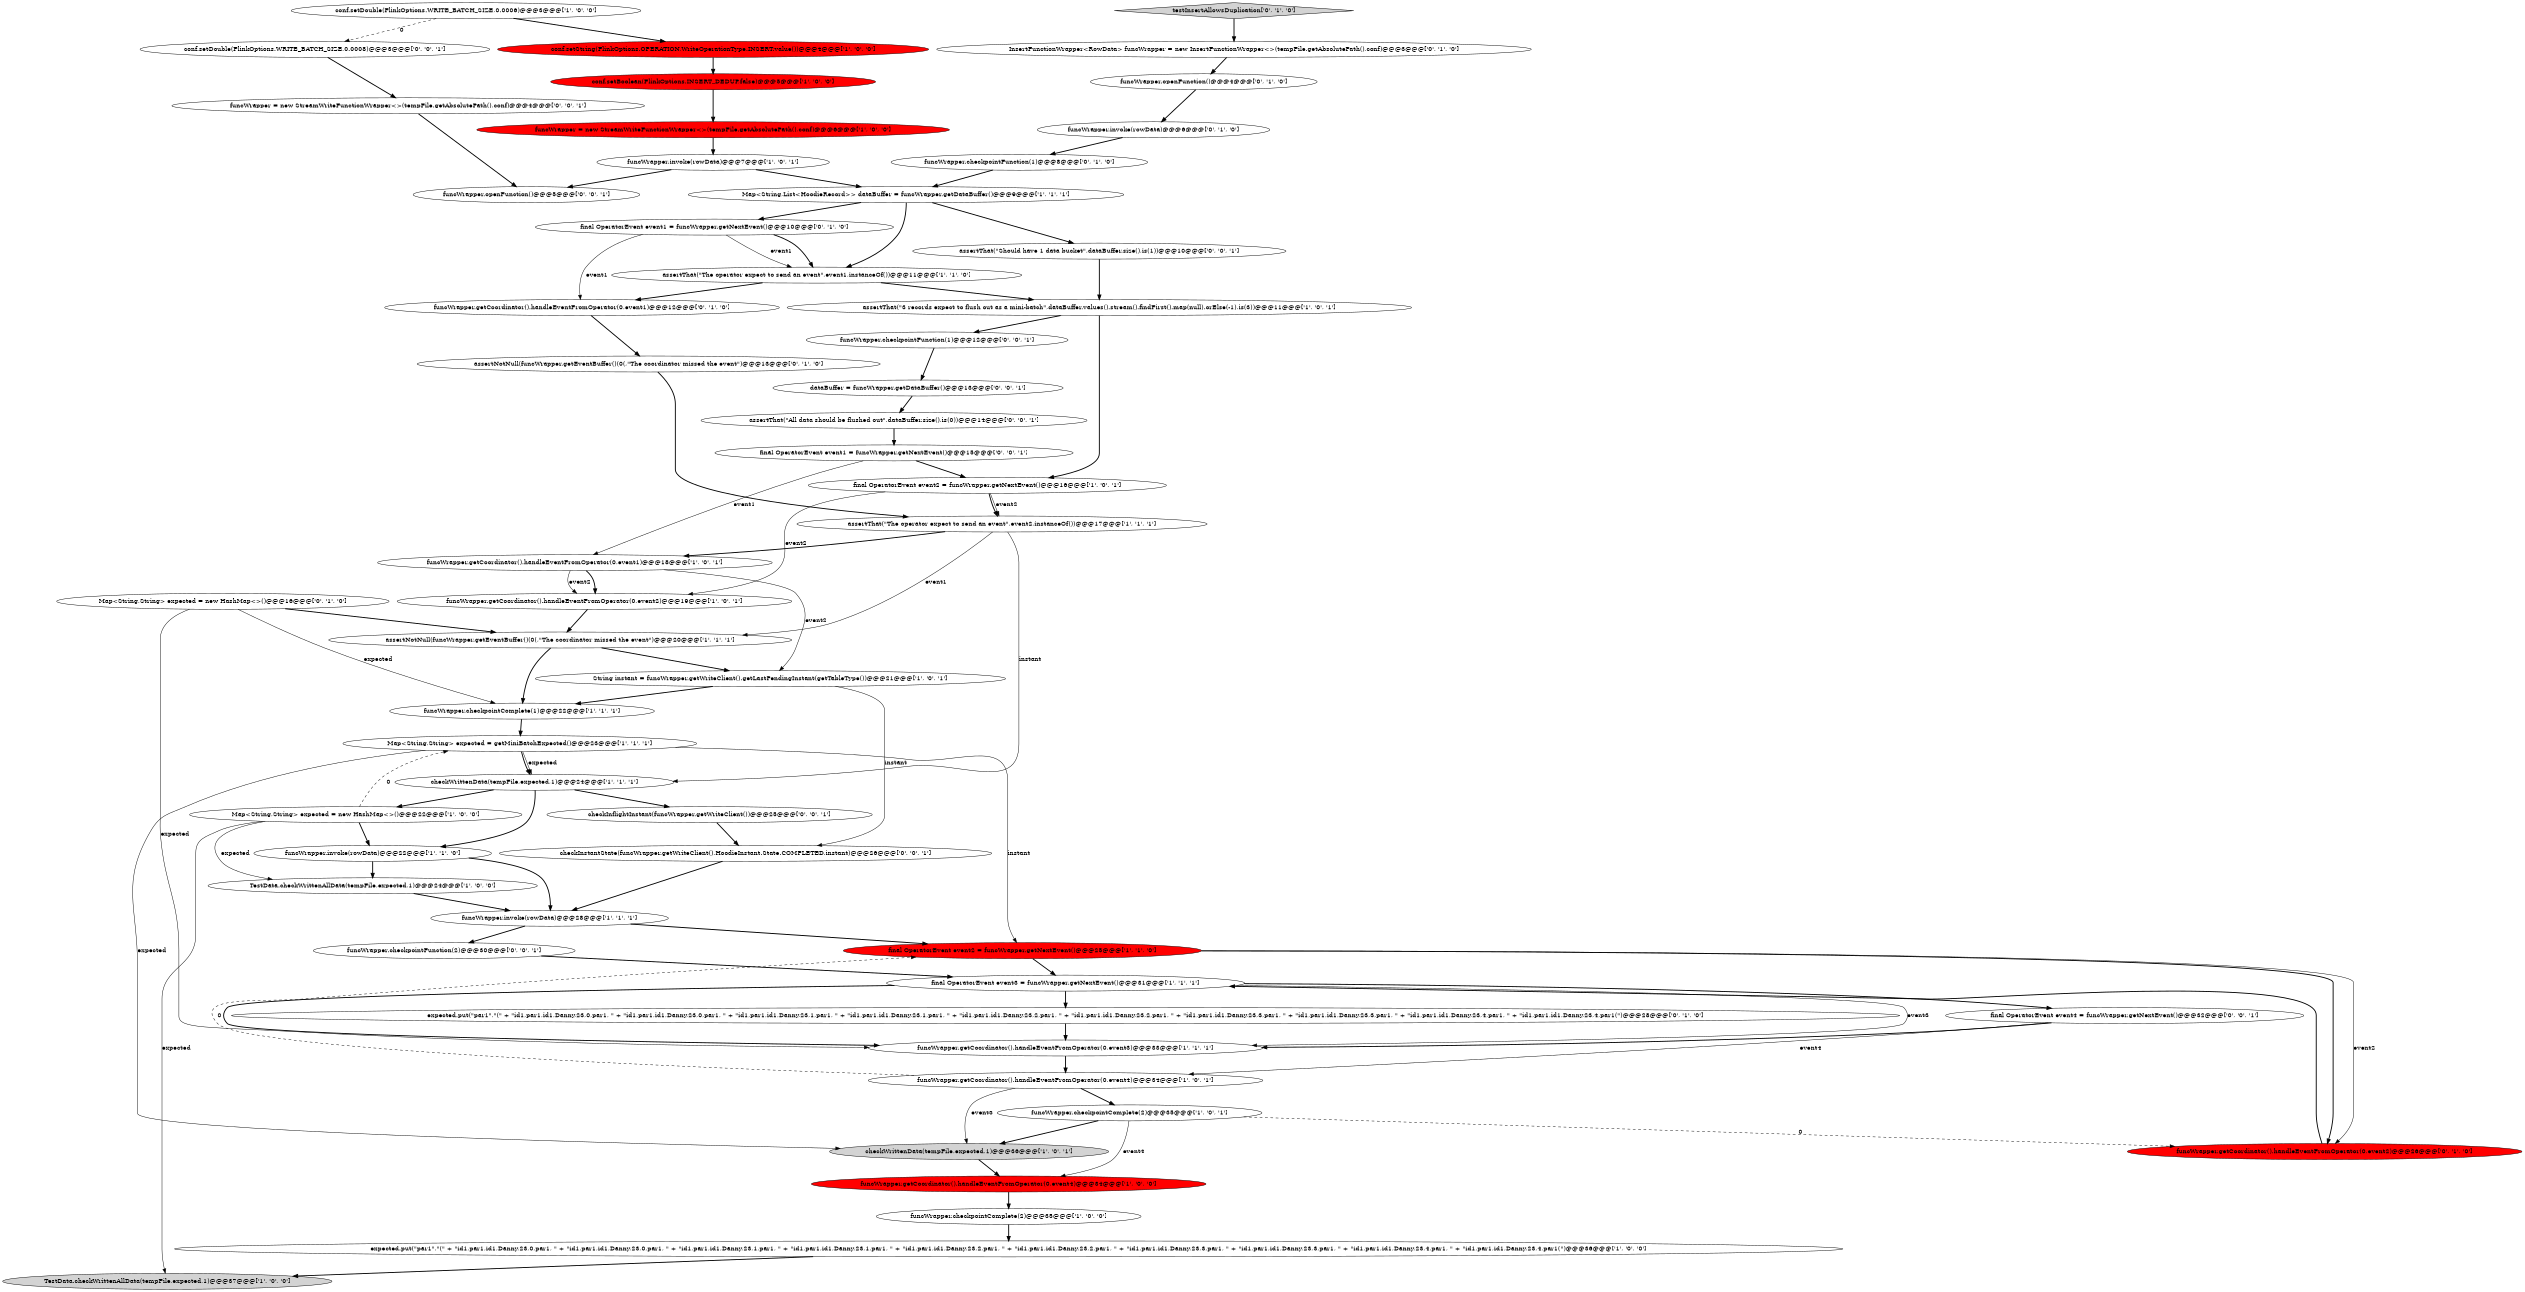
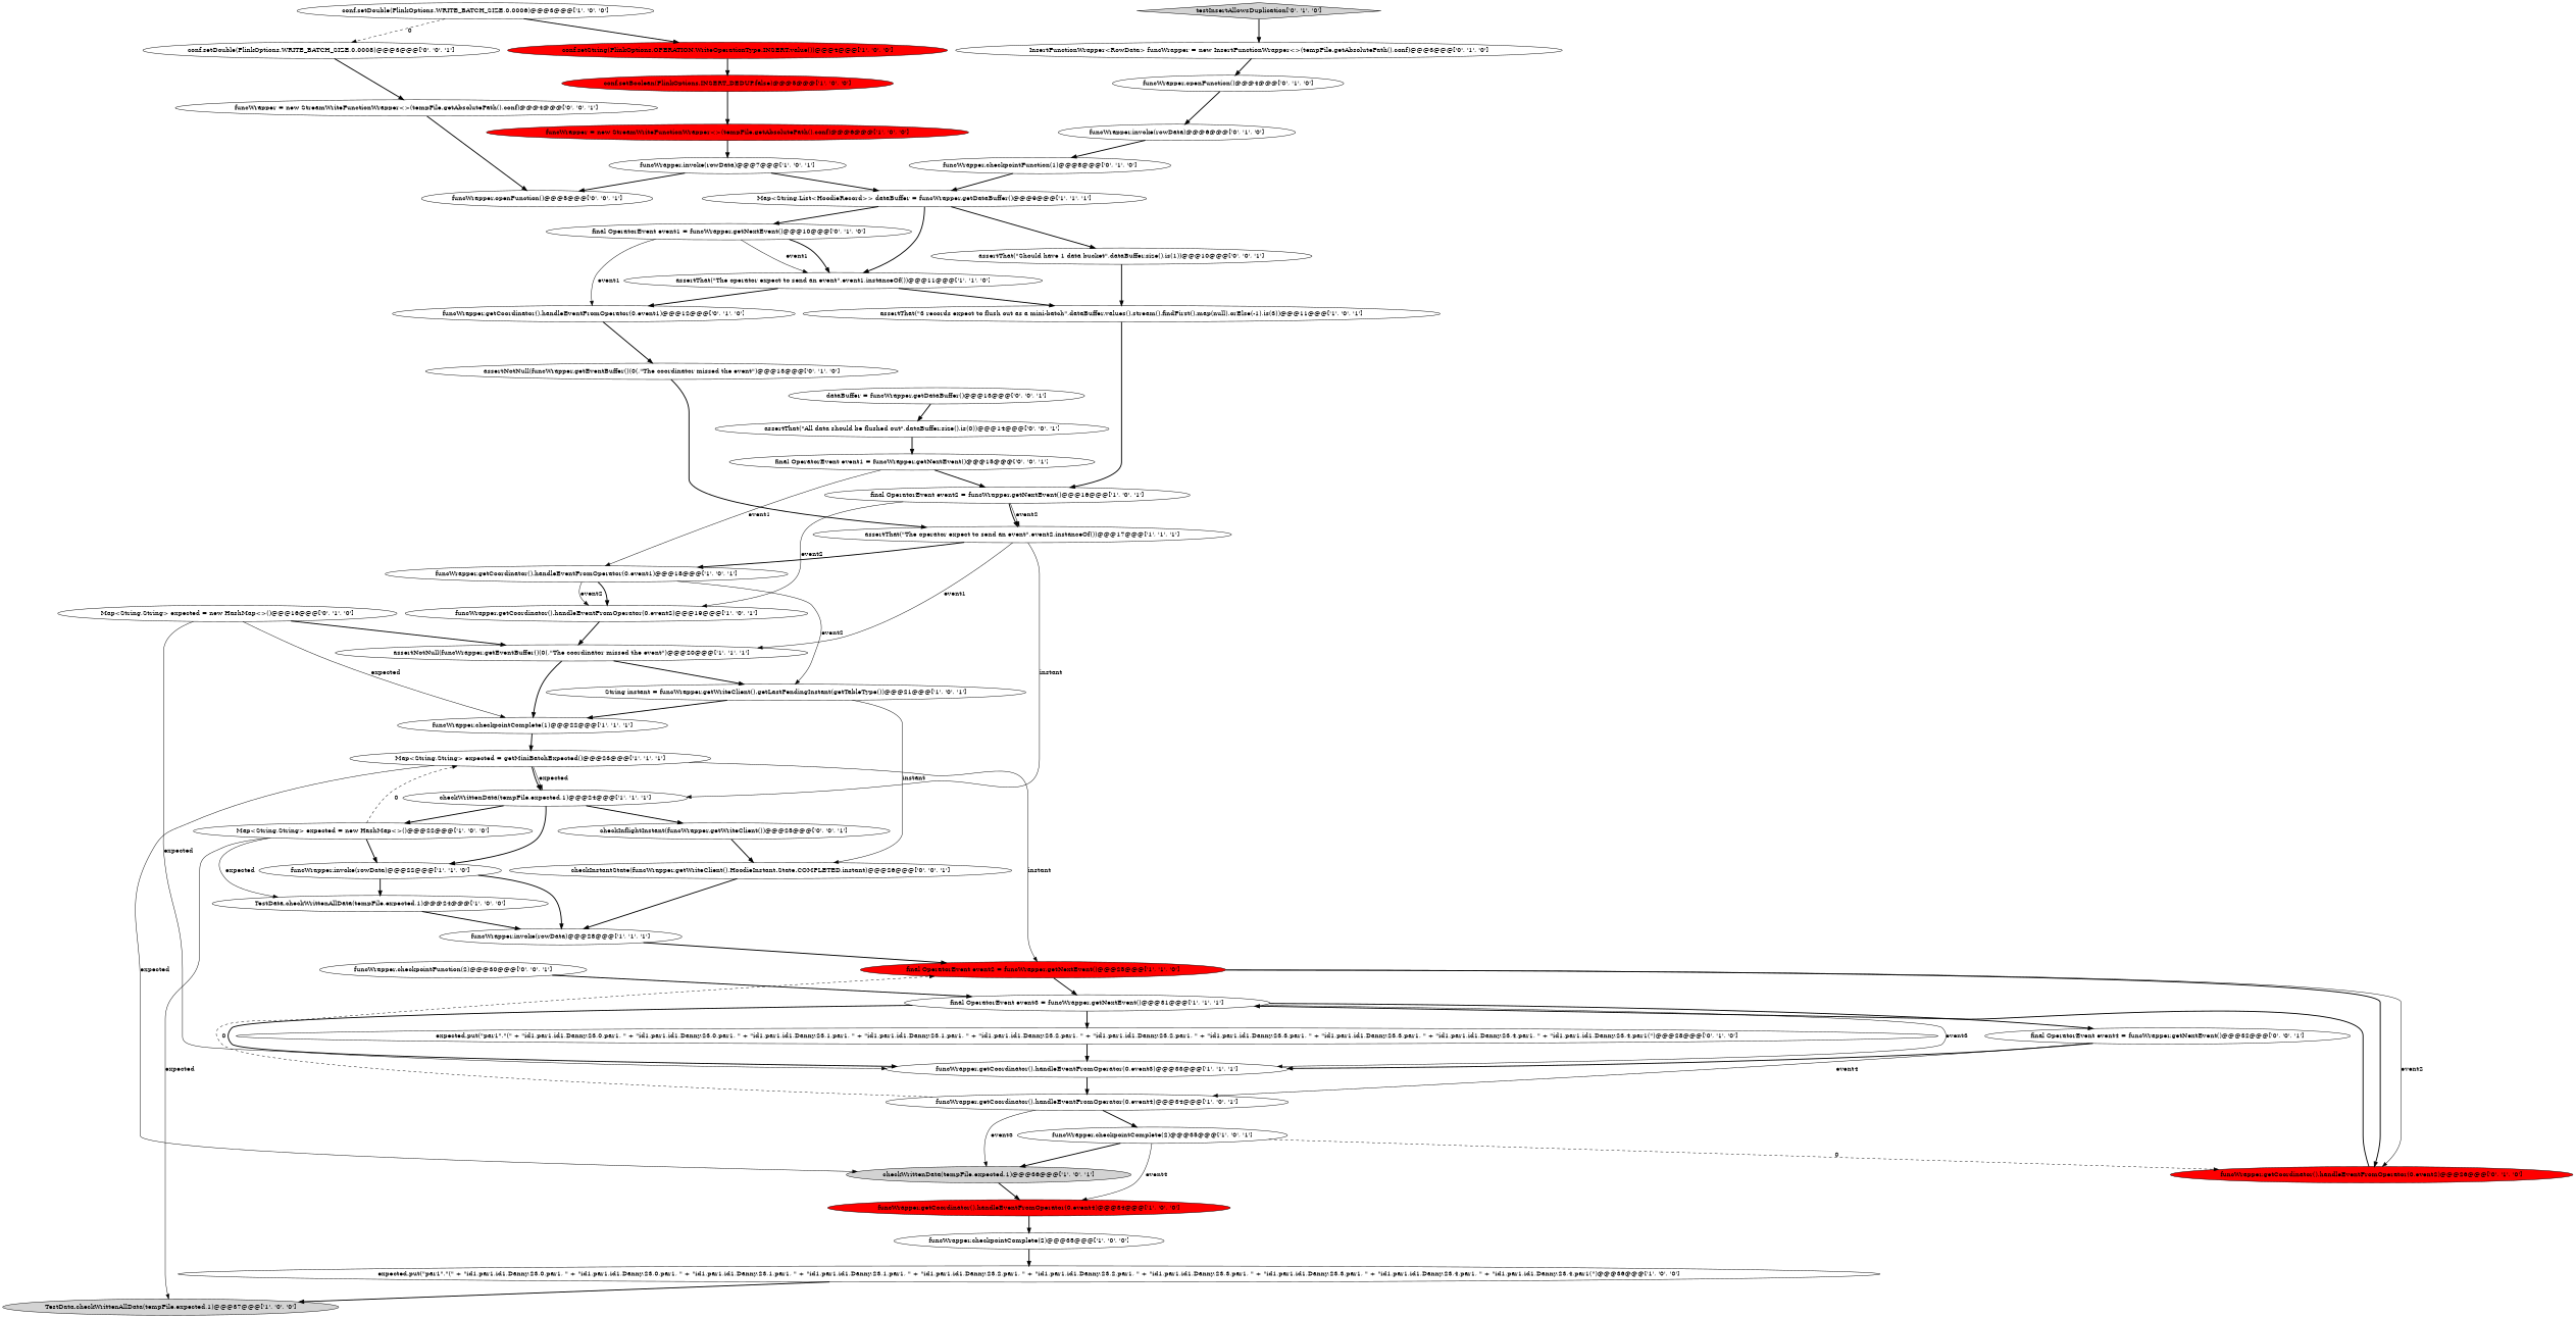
  digraph {
    node [fillcolor=white shape=ellipse style=filled]
    edge [style=bold]
    n1 [label="assertThat(\"3 records expect to flush out as a mini-batch\",dataBuffer.values().stream().findFirst().map(null).orElse(-1),is(3))@@@11@@@['1', '0', '1']"]
    n2 [label="final OperatorEvent event2 = funcWrapper.getNextEvent()@@@16@@@['1', '0', '1']"]
-   n3 [label="funcWrapper.checkpointFunction(1)@@@12@@@['0', '0', '1']"]
    n4 [label="funcWrapper.getCoordinator().handleEventFromOperator(0,event2)@@@19@@@['1', '0', '1']"]
    n5 [label="assertThat(\"The operator expect to send an event\",event2,instanceOf())@@@17@@@['1', '1', '1']"]
    n6 [label="dataBuffer = funcWrapper.getDataBuffer()@@@13@@@['0', '0', '1']"]
    n7 [label="assertNotNull(funcWrapper.getEventBuffer()(0(,\"The coordinator missed the event\")@@@20@@@['1', '1', '1']"]
    n8 [label="funcWrapper.checkpointComplete(1)@@@22@@@['1', '1', '1']"]
    n9 [label="String instant = funcWrapper.getWriteClient().getLastPendingInstant(getTableType())@@@21@@@['1', '0', '1']"]
    n10 [label="Map<String,String> expected = getMiniBatchExpected()@@@23@@@['1', '1', '1']"]
    n11 [label="checkInstantState(funcWrapper.getWriteClient(),HoodieInstant.State.COMPLETED,instant)@@@26@@@['0', '0', '1']"]
    n12 [label="Map<String,List<HoodieRecord>> dataBuffer = funcWrapper.getDataBuffer()@@@9@@@['1', '1', '1']"]
    n13 [label="final OperatorEvent event1 = funcWrapper.getNextEvent()@@@10@@@['0', '1', '0']"]
    n14 [label="assertThat(\"The operator expect to send an event\",event1,instanceOf())@@@11@@@['1', '1', '0']"]
    n15 [label="assertThat(\"Should have 1 data bucket\",dataBuffer.size(),is(1))@@@10@@@['0', '0', '1']"]
    n16 [label="funcWrapper.getCoordinator().handleEventFromOperator(0,event1)@@@12@@@['0', '1', '0']"]
    n17 [fillcolor=red label="funcWrapper = new StreamWriteFunctionWrapper<>(tempFile.getAbsolutePath(),conf)@@@6@@@['1', '0', '0']"]
    n18 [label="funcWrapper.invoke(rowData)@@@7@@@['1', '0', '1']"]
    n19 [label="funcWrapper.openFunction()@@@5@@@['0', '0', '1']"]
    n20 [fillcolor=lightgray label="testInsertAllowsDuplication['0', '1', '0']" shape=diamond]
    n21 [label="InsertFunctionWrapper<RowData> funcWrapper = new InsertFunctionWrapper<>(tempFile.getAbsolutePath(),conf)@@@3@@@['0', '1', '0']"]
    n22 [label="funcWrapper.openFunction()@@@4@@@['0', '1', '0']"]
    n23 [label="assertNotNull(funcWrapper.getEventBuffer()(0(,\"The coordinator missed the event\")@@@13@@@['0', '1', '0']"]
    n24 [fillcolor=red label="funcWrapper.getCoordinator().handleEventFromOperator(0,event4)@@@34@@@['1', '0', '0']"]
    n25 [label="funcWrapper.checkpointComplete(2)@@@35@@@['1', '0', '0']"]
    n26 [label="expected.put(\"par1\",\"(\" + \"id1,par1,id1,Danny,23,0,par1, \" + \"id1,par1,id1,Danny,23,0,par1, \" + \"id1,par1,id1,Danny,23,1,par1, \" + \"id1,par1,id1,Danny,23,1,par1, \" + \"id1,par1,id1,Danny,23,2,par1, \" + \"id1,par1,id1,Danny,23,2,par1, \" + \"id1,par1,id1,Danny,23,3,par1, \" + \"id1,par1,id1,Danny,23,3,par1, \" + \"id1,par1,id1,Danny,23,4,par1, \" + \"id1,par1,id1,Danny,23,4,par1(\")@@@36@@@['1', '0', '0']"]
    n27 [label="funcWrapper.invoke(rowData)@@@22@@@['1', '1', '0']"]
    n28 [label="TestData.checkWrittenAllData(tempFile,expected,1)@@@24@@@['1', '0', '0']"]
    n29 [label="funcWrapper.invoke(rowData)@@@28@@@['1', '1', '1']"]
    n30 [fillcolor=red label="final OperatorEvent event2 = funcWrapper.getNextEvent()@@@25@@@['1', '1', '0']"]
    n31 [label="funcWrapper.checkpointFunction(2)@@@30@@@['0', '0', '1']"]
    n32 [fillcolor=lightgray label="TestData.checkWrittenAllData(tempFile,expected,1)@@@37@@@['1', '0', '0']"]
    n33 [label="funcWrapper.invoke(rowData)@@@6@@@['0', '1', '0']"]
    n34 [label="Map<String,String> expected = new HashMap<>()@@@16@@@['0', '1', '0']"]
    n35 [label="funcWrapper.getCoordinator().handleEventFromOperator(0,event3)@@@33@@@['1', '1', '1']"]
    n36 [label="final OperatorEvent event4 = funcWrapper.getNextEvent()@@@32@@@['0', '0', '1']"]
    n37 [label="funcWrapper.getCoordinator().handleEventFromOperator(0,event4)@@@34@@@['1', '0', '1']"]
    n38 [fillcolor=lightgray label="checkWrittenData(tempFile,expected,1)@@@36@@@['1', '0', '1']"]
    n39 [label="funcWrapper.checkpointComplete(2)@@@35@@@['1', '0', '1']"]
    n40 [label="checkWrittenData(tempFile,expected,1)@@@24@@@['1', '1', '1']"]
    n41 [label="conf.setDouble(FlinkOptions.WRITE_BATCH_SIZE,0.0006)@@@3@@@['1', '0', '0']"]
    n42 [label="conf.setDouble(FlinkOptions.WRITE_BATCH_SIZE,0.0008)@@@3@@@['0', '0', '1']"]
    n43 [fillcolor=red label="conf.setString(FlinkOptions.OPERATION,WriteOperationType.INSERT.value())@@@4@@@['1', '0', '0']"]
    n44 [label="funcWrapper.getCoordinator().handleEventFromOperator(0,event1)@@@18@@@['1', '0', '1']"]
    n45 [label="Map<String,String> expected = new HashMap<>()@@@22@@@['1', '0', '0']"]
    n46 [label="funcWrapper.checkpointFunction(1)@@@8@@@['0', '1', '0']"]
    n47 [label="funcWrapper = new StreamWriteFunctionWrapper<>(tempFile.getAbsolutePath(),conf)@@@4@@@['0', '0', '1']"]
    n48 [label="final OperatorEvent event3 = funcWrapper.getNextEvent()@@@31@@@['1', '1', '1']"]
    n49 [fillcolor=red label="funcWrapper.getCoordinator().handleEventFromOperator(0,event2)@@@26@@@['0', '1', '0']"]
    n50 [label="expected.put(\"par1\",\"(\" + \"id1,par1,id1,Danny,23,0,par1, \" + \"id1,par1,id1,Danny,23,0,par1, \" + \"id1,par1,id1,Danny,23,1,par1, \" + \"id1,par1,id1,Danny,23,1,par1, \" + \"id1,par1,id1,Danny,23,2,par1, \" + \"id1,par1,id1,Danny,23,2,par1, \" + \"id1,par1,id1,Danny,23,3,par1, \" + \"id1,par1,id1,Danny,23,3,par1, \" + \"id1,par1,id1,Danny,23,4,par1, \" + \"id1,par1,id1,Danny,23,4,par1(\")@@@28@@@['0', '1', '0']"]
    n51 [label="checkInflightInstant(funcWrapper.getWriteClient())@@@25@@@['0', '0', '1']"]
    n52 [label="assertThat(\"All data should be flushed out\",dataBuffer.size(),is(0))@@@14@@@['0', '0', '1']"]
    n53 [label="final OperatorEvent event1 = funcWrapper.getNextEvent()@@@15@@@['0', '0', '1']"]
    n54 [fillcolor=red label="conf.setBoolean(FlinkOptions.INSERT_DEDUP,false)@@@5@@@['1', '0', '0']"]
    n1 -> n2
-   n1 -> n3
    n2 -> n4 [label=event2 style=solid]
    n2 -> n5 [label=event2 style=solid]
    n2 -> n5
-   n3 -> n6
    n4 -> n7
    n5 -> n7 [label=event1 style=solid]
    n5 -> n40 [label=instant style=solid]
    n5 -> n44
    n6 -> n52
    n7 -> n8
    n7 -> n9
    n8 -> n10
    n9 -> n8
    n9 -> n11 [label=instant style=solid]
    n10 -> n30 [label=instant style=solid]
    n10 -> n38 [label=expected style=solid]
    n10 -> n40 [label=expected style=solid]
    n10 -> n40
    n11 -> n29
    n12 -> n13
    n12 -> n14
    n12 -> n15
    n13 -> n14 [label=event1 style=solid]
    n13 -> n14
    n13 -> n16 [label=event1 style=solid]
    n14 -> n1
    n14 -> n16
    n15 -> n1
    n16 -> n23
    n17 -> n18
    n18 -> n12
    n18 -> n19
    n20 -> n21
    n21 -> n22
    n22 -> n33
    n23 -> n5
    n24 -> n25
    n25 -> n26
    n26 -> n32
    n27 -> n28
    n27 -> n29
    n28 -> n29
    n29 -> n30
-   n29 -> n31
    n30 -> n48
    n30 -> n49
    n30 -> n49 [label=event2 style=solid]
    n31 -> n48
    n33 -> n46
    n34 -> n7
    n34 -> n8 [label=expected style=solid]
    n34 -> n35 [label=expected style=solid]
    n35 -> n37
    n36 -> n35
    n36 -> n37 [label=event4 style=solid]
    n37 -> n30 [label=0 style=dashed]
    n37 -> n38 [label=event3 style=solid]
    n37 -> n39
    n38 -> n24
    n39 -> n24 [label=event4 style=solid]
    n39 -> n38
    n39 -> n49 [label=0 style=dashed]
    n40 -> n27
    n40 -> n45
    n40 -> n51
    n41 -> n42 [label=0 style=dashed]
    n41 -> n43
    n42 -> n47
    n43 -> n54
    n44 -> n4
    n44 -> n4 [label=event2 style=solid]
    n44 -> n9 [label=event2 style=solid]
    n45 -> n10 [label=0 style=dashed]
    n45 -> n27
    n45 -> n28 [label=expected style=solid]
    n45 -> n32 [label=expected style=solid]
    n46 -> n12
    n47 -> n19
    n48 -> n35 [label=event3 style=solid]
    n48 -> n35
    n48 -> n36
    n48 -> n50
    n49 -> n48
    n50 -> n35
    n51 -> n11
    n52 -> n53
    n53 -> n2
    n53 -> n44 [label=event1 style=solid]
    n54 -> n17
  }
